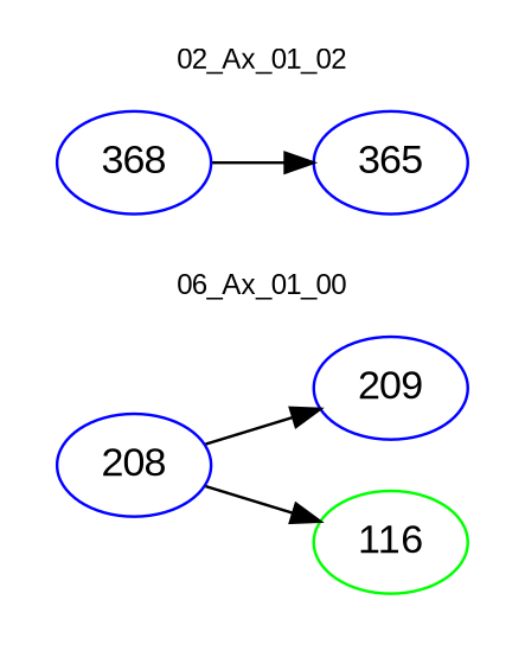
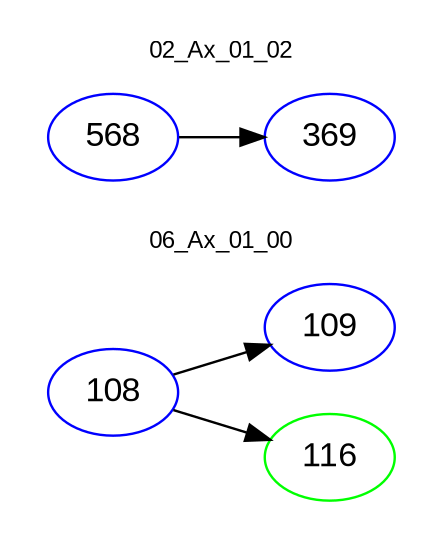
  digraph {
    fontname="Liberation Sans"
    rankdir=LR
    node [color=blue fontname="Liberation Sans"]
    edge [color=black fontname="Liberation Sans"]
-   n1 [label=208]
+   n1 [label=108]
    n2 [color=green label=116]
-   n3 [label=209]
-   n4 [label=368]
-   n5 [label=365]
+   n3 [label=109]
+   n4 [label=568]
+   n5 [label=369]
    subgraph cluster_1 {
      color=white
      fontsize=10
      label="06_Ax_01_00"
      n1
      n2
      n3
    }
    subgraph cluster_2 {
      color=white
      fontsize=10
      label="02_Ax_01_02"
      n4
      n5
    }
    n1 -> n2
    n1 -> n3
    n4 -> n5
  }
